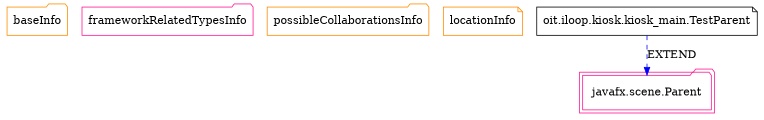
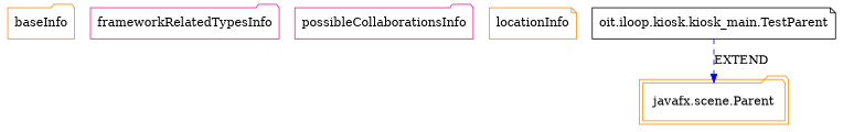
  digraph {
    node [color=darkorange shape=folder]
    baseInfo [category=extension_graph graphId=3145 isAnonymous=false possibleRelation=false]
    frameworkRelatedTypesInfo [0="javafx.scene.Parent" color=deeppink]
-   possibleCollaborationsInfo
+   possibleCollaborationsInfo [color=deeppink]
    locationInfo [contextSignature=TestParent filePath="/iloop-kiosk-KIOSK-Project/KIOSK-Project-master/src/oit/iloop/kiosk/kiosk_main/TestParent.java" graphId=3145 projectName="iloop-kiosk-KIOSK-Project" shape=note]
    n5 [color=black isFrameworkType=false label="oit.iloop.kiosk.kiosk_main.TestParent" vertexType=ROOT_CLIENT_CLASS_DECLARATION shape=note]
-   n6 [isFrameworkType=true label="javafx.scene.Parent" peripheries=2 vertexType=FRAMEWORK_CLASS_TYPE color=deeppink]
+   n6 [isFrameworkType=true label="javafx.scene.Parent" peripheries=2 vertexType=FRAMEWORK_CLASS_TYPE]
    n5 -> n6 [color=blue label=EXTEND style=dashed arrowhead=normal]
  }
